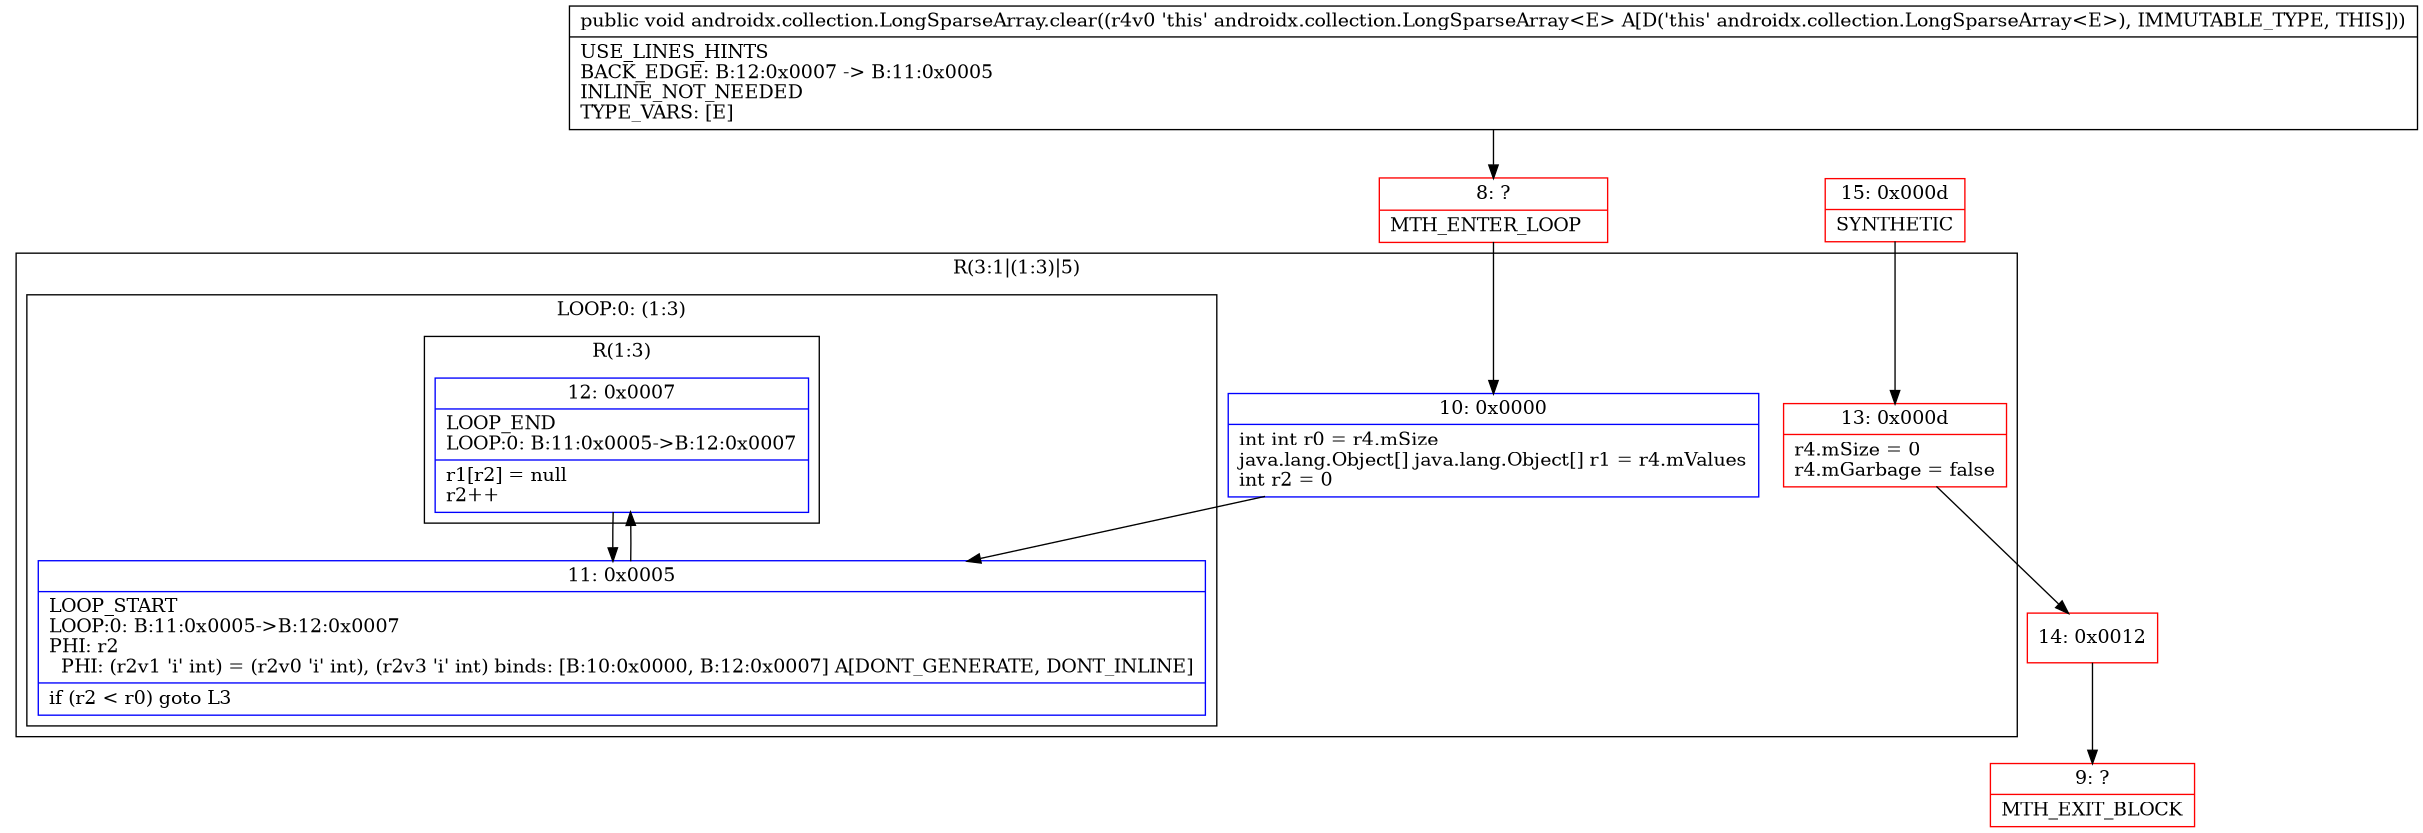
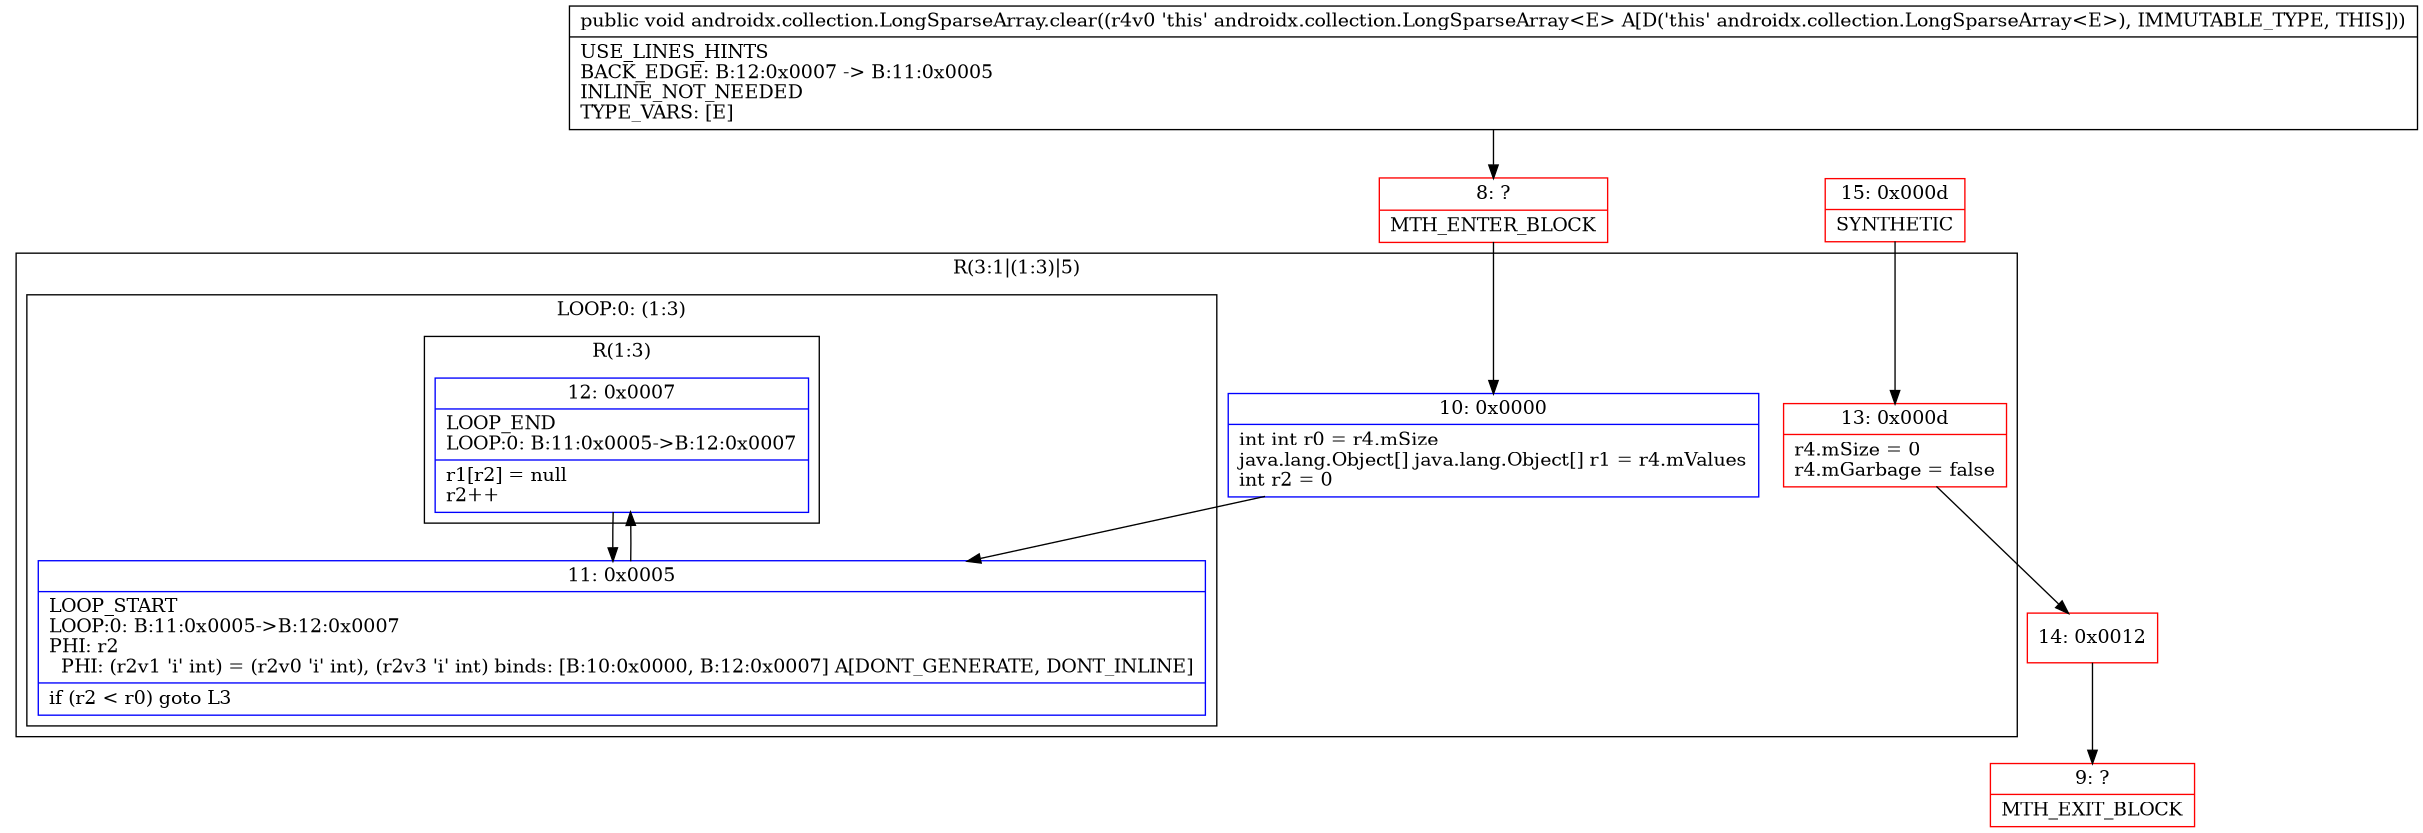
  digraph {
    node [color=red shape=record]
    n1 [color=blue label="{12\:\ 0x0007|LOOP_END\lLOOP:0: B:11:0x0005\-\>B:12:0x0007\l|r1[r2] = null\lr2++\l}"]
    n2 [color=blue label="{11\:\ 0x0005|LOOP_START\lLOOP:0: B:11:0x0005\-\>B:12:0x0007\lPHI: r2 \l  PHI: (r2v1 'i' int) = (r2v0 'i' int), (r2v3 'i' int) binds: [B:10:0x0000, B:12:0x0007] A[DONT_GENERATE, DONT_INLINE]\l|if (r2 \< r0) goto L3\l}"]
    n3 [color=blue label="{10\:\ 0x0000|int int r0 = r4.mSize\ljava.lang.Object[] java.lang.Object[] r1 = r4.mValues\lint r2 = 0\l}"]
    n4 [label="{13\:\ 0x000d|r4.mSize = 0\lr4.mGarbage = false\l}"]
    n5 [label="{14\:\ 0x0012}"]
    n6 [label="{15\:\ 0x000d|SYNTHETIC\l}"]
    n7 [label="{9\:\ ?|MTH_EXIT_BLOCK\l}"]
-   n8 [label="{8\:\ ?|MTH_ENTER_LOOP\l}"]
+   n8 [label="{8\:\ ?|MTH_ENTER_BLOCK\l}"]
    n9 [label="{public void androidx.collection.LongSparseArray.clear((r4v0 'this' androidx.collection.LongSparseArray\<E\> A[D('this' androidx.collection.LongSparseArray\<E\>), IMMUTABLE_TYPE, THIS]))  | USE_LINES_HINTS\lBACK_EDGE: B:12:0x0007 \-\> B:11:0x0005\lINLINE_NOT_NEEDED\lTYPE_VARS: [E]\l}" color=""]
    subgraph cluster_1 {
      label="R(3:1|(1:3)|5)"
      n3
      n4
      subgraph cluster_2 {
        label="LOOP:0: (1:3)"
        n2
        subgraph cluster_3 {
          label="R(1:3)"
          n1
        }
      }
    }
    n1 -> n2
    n2 -> n1
    n3 -> n2
    n4 -> n5
    n5 -> n7
    n6 -> n4
    n8 -> n3
    n9 -> n8
  }
